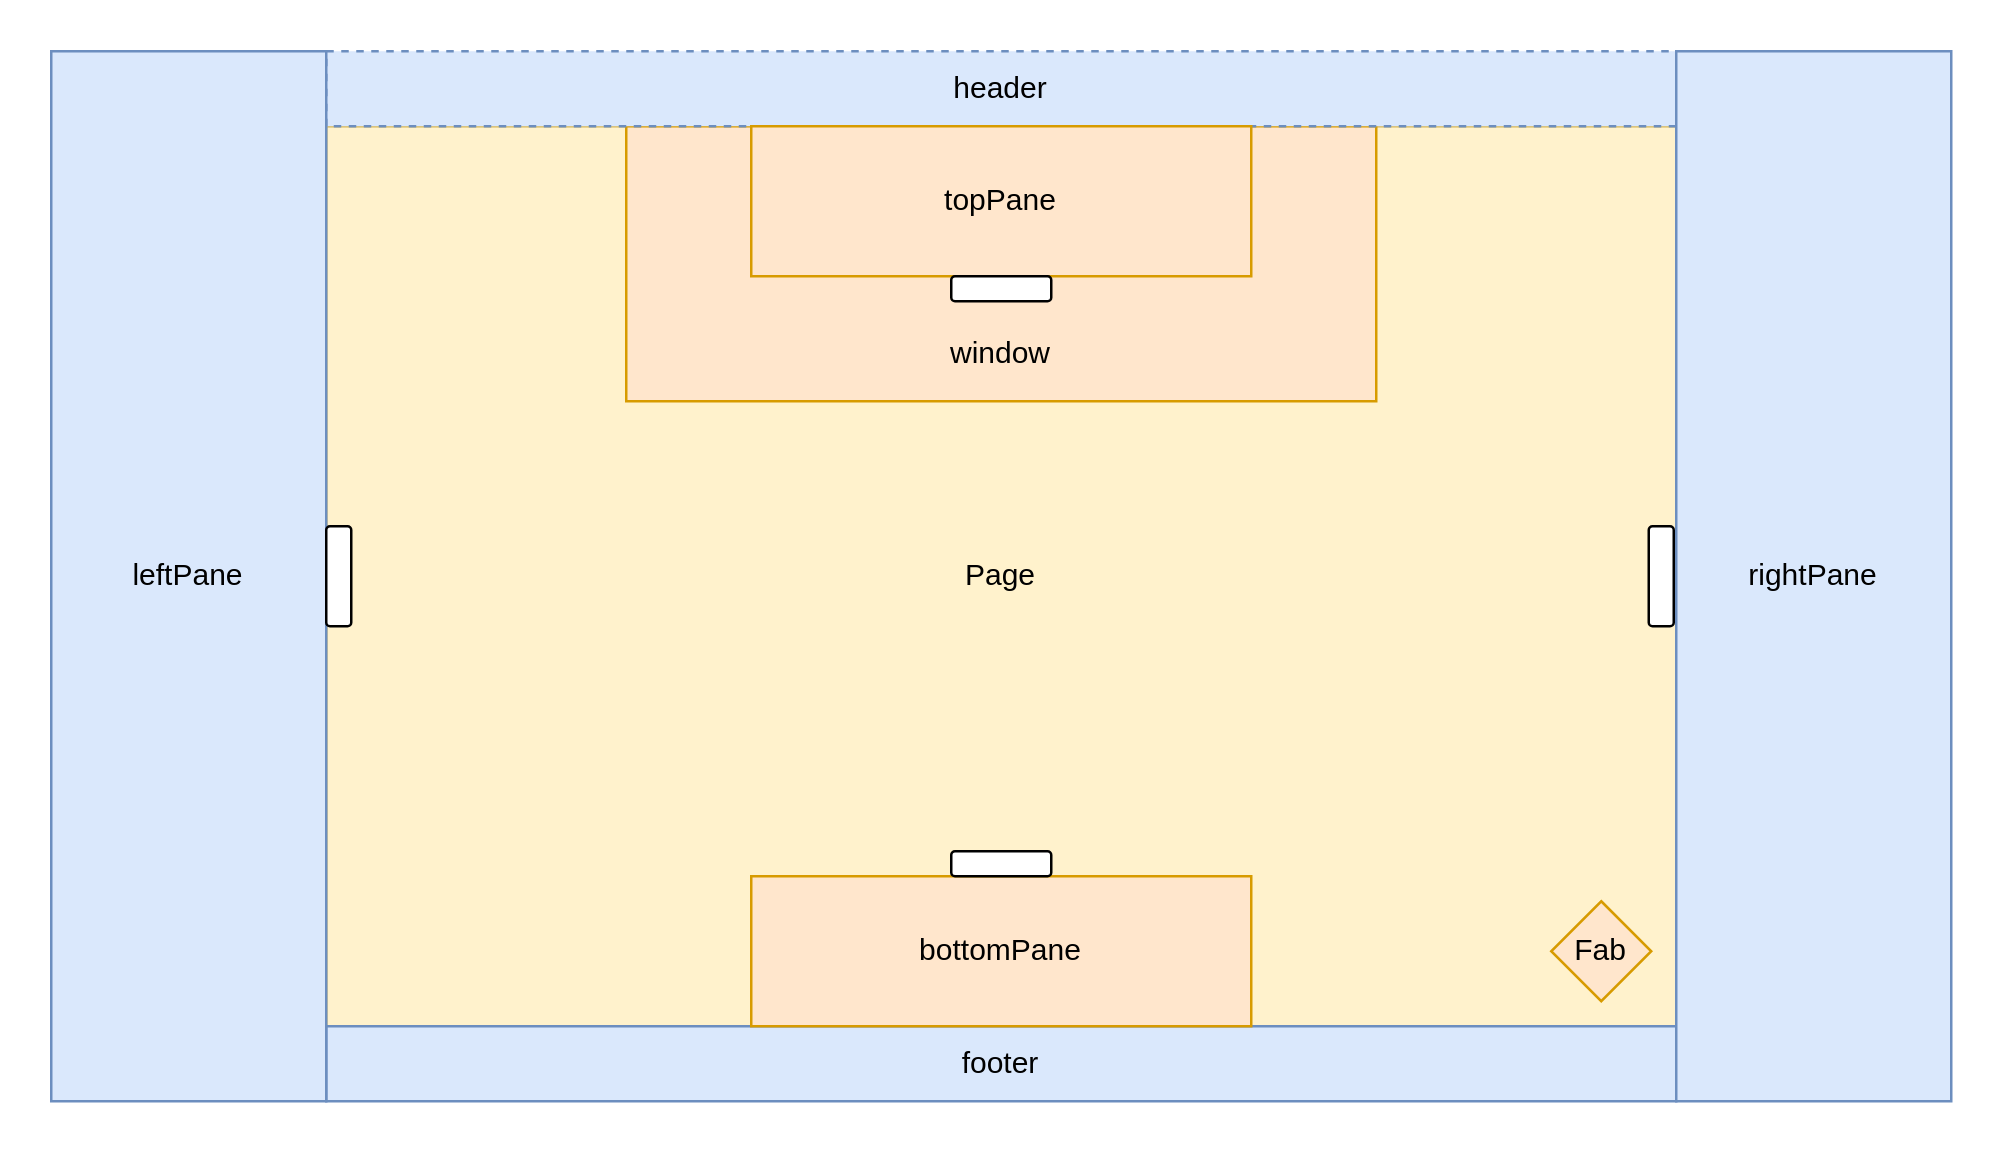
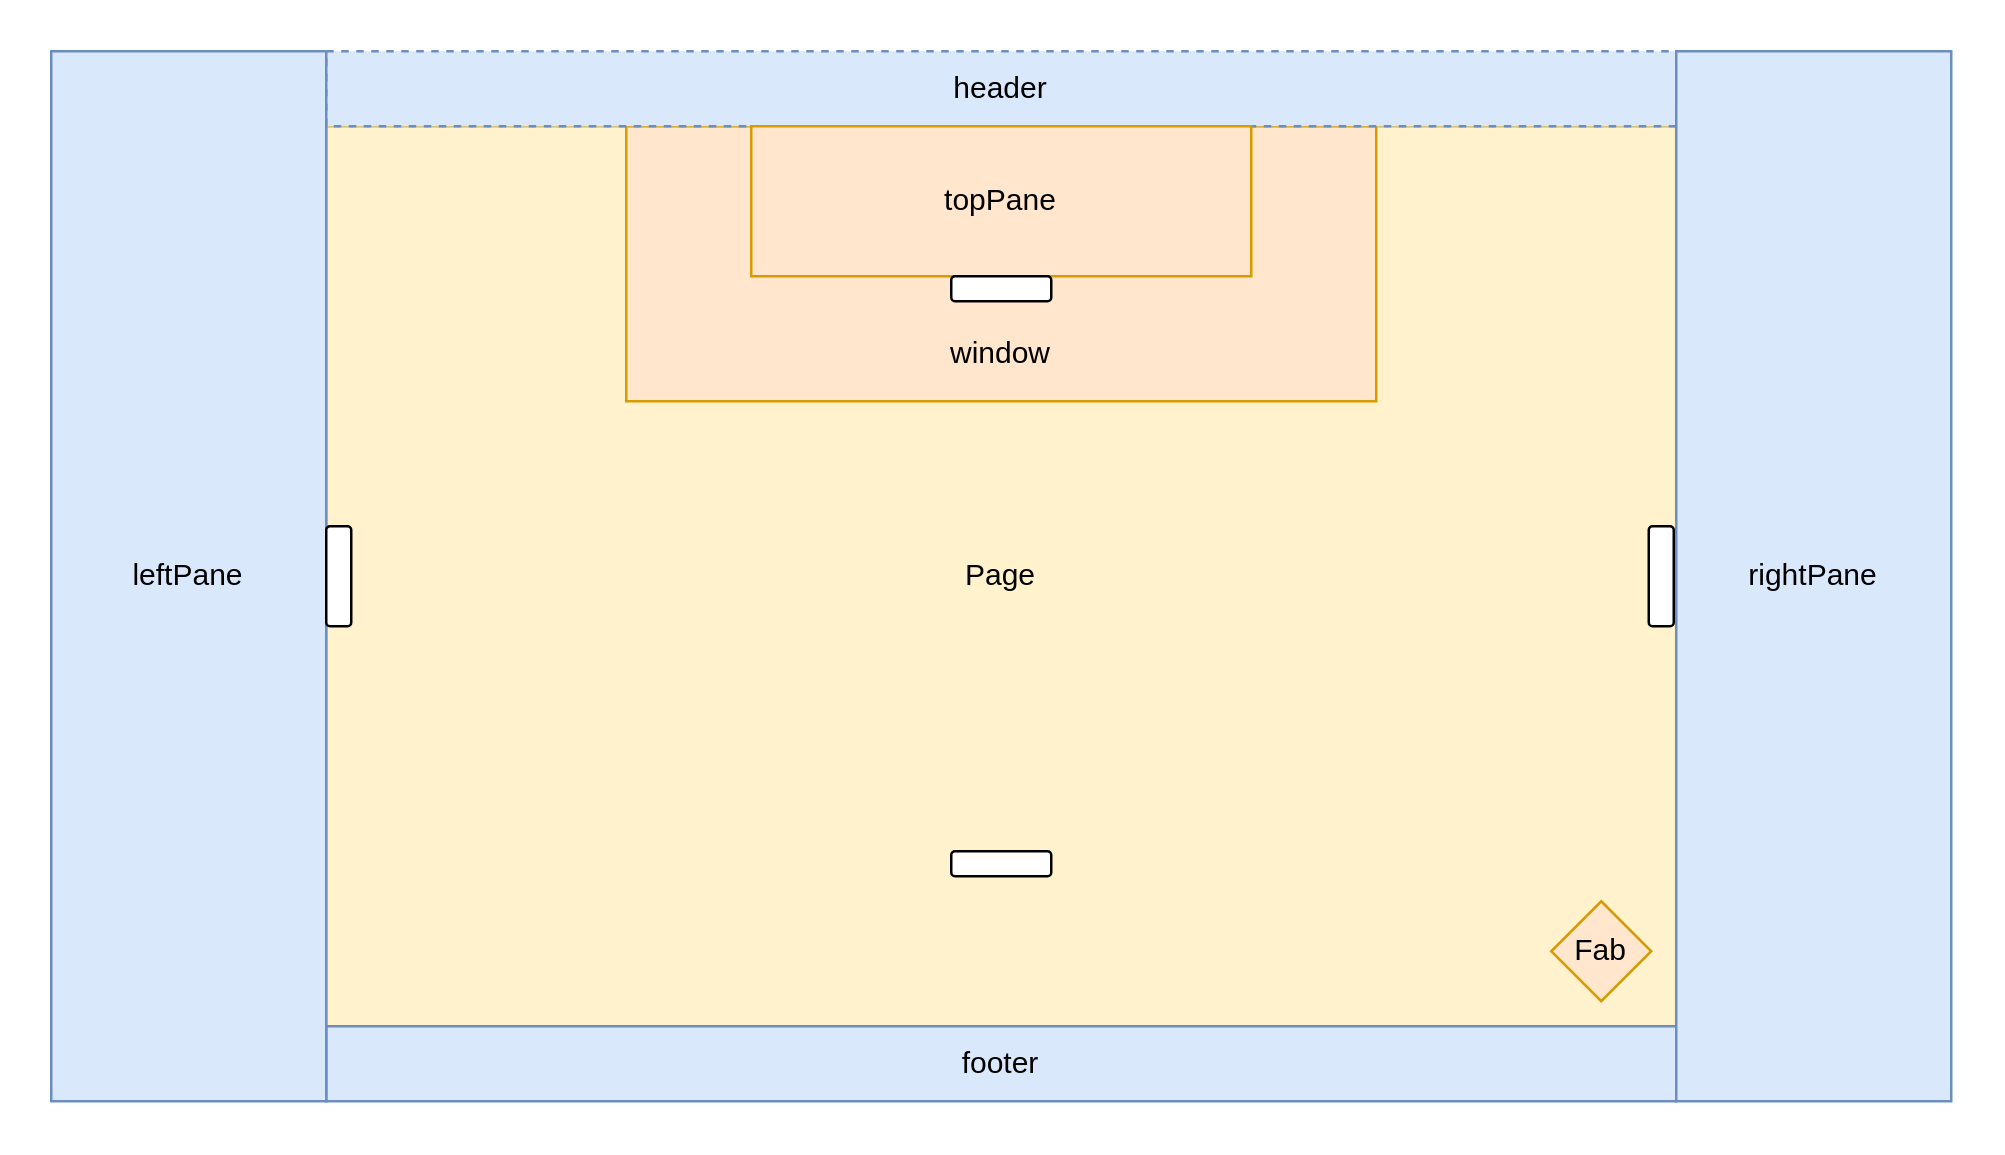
  <mxCell id="0" />
  <mxCell id="1" parent="0" />
  <mxCell id="2" value="Page" style="rounded=0;whiteSpace=wrap;html=1;fillColor=#fff2cc;strokeColor=#d6b656;" parent="1" vertex="1"><mxGeometry x="130" y="50" width="540" height="360" as="geometry" /></mxCell>
  <mxCell id="3" value="&lt;br&gt;&lt;br&gt;&lt;br&gt;&lt;br&gt;&lt;br&gt;window" style="rounded=0;whiteSpace=wrap;html=1;fillColor=#ffe6cc;strokeColor=#d79b00;" parent="1" vertex="1"><mxGeometry x="250" y="50" width="300" height="110" as="geometry" /></mxCell>
  <mxCell id="4" value="header" style="rounded=0;whiteSpace=wrap;html=1;fillColor=#dae8fc;strokeColor=#6c8ebf;dashed=1;" parent="1" vertex="1"><mxGeometry x="130" y="20" width="540" height="30" as="geometry" /></mxCell>
  <mxCell id="5" value="footer" style="rounded=0;whiteSpace=wrap;html=1;fillColor=#dae8fc;strokeColor=#6c8ebf;" parent="1" vertex="1"><mxGeometry x="130" y="410" width="540" height="30" as="geometry" /></mxCell>
  <mxCell id="6" value="leftPane" style="rounded=0;whiteSpace=wrap;html=1;fillColor=#dae8fc;strokeColor=#6c8ebf;" parent="1" vertex="1"><mxGeometry x="20" y="20" width="110" height="420" as="geometry" /></mxCell>
  <mxCell id="7" value="topPane" style="rounded=0;whiteSpace=wrap;html=1;fillColor=#ffe6cc;strokeColor=#d79b00;" parent="1" vertex="1"><mxGeometry x="300" y="50" width="200" height="60" as="geometry" /></mxCell>
- <mxCell id="8" value="bottomPane" style="rounded=0;whiteSpace=wrap;html=1;fillColor=#ffe6cc;strokeColor=#d79b00;" parent="1" vertex="1"><mxGeometry x="300" y="350" width="200" height="60" as="geometry" /></mxCell>
  <mxCell id="9" value="Fab" style="rhombus;whiteSpace=wrap;html=1;aspect=fixed;fillColor=#ffe6cc;strokeColor=#d79b00;" parent="1" vertex="1"><mxGeometry x="620" y="360" width="40" height="40" as="geometry" /></mxCell>
  <mxCell id="10" value="" style="rounded=1;whiteSpace=wrap;html=1;" parent="1" vertex="1"><mxGeometry x="380" y="340" width="40" height="10" as="geometry" /></mxCell>
  <mxCell id="11" value="" style="rounded=1;whiteSpace=wrap;html=1;" parent="1" vertex="1"><mxGeometry x="380" y="110" width="40" height="10" as="geometry" /></mxCell>
  <mxCell id="12" value="" style="rounded=1;whiteSpace=wrap;html=1;rotation=-90;" parent="1" vertex="1"><mxGeometry x="115" y="225" width="40" height="10" as="geometry" /></mxCell>
  <mxCell id="13" value="" style="rounded=1;whiteSpace=wrap;html=1;rotation=-90;" parent="1" vertex="1"><mxGeometry x="644" y="225" width="40" height="10" as="geometry" /></mxCell>
  <mxCell id="14" value="rightPane" style="rounded=0;whiteSpace=wrap;html=1;fillColor=#dae8fc;strokeColor=#6c8ebf;" parent="1" vertex="1"><mxGeometry x="670" y="20" width="110" height="420" as="geometry" /></mxCell>
